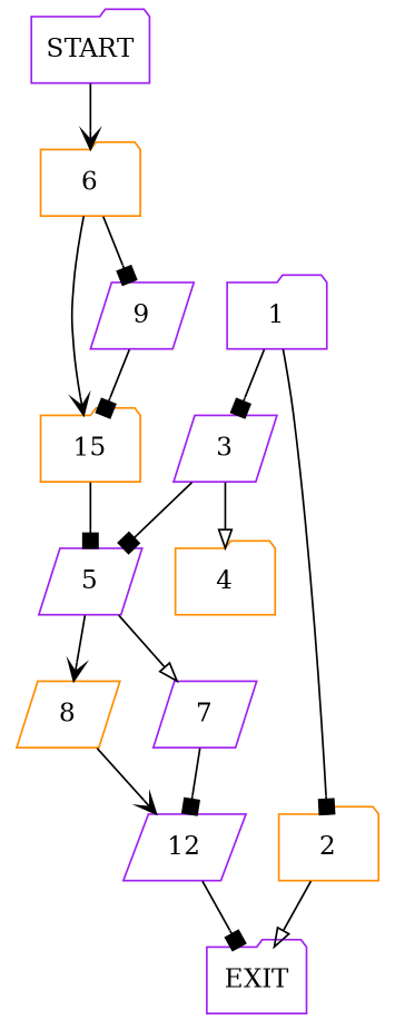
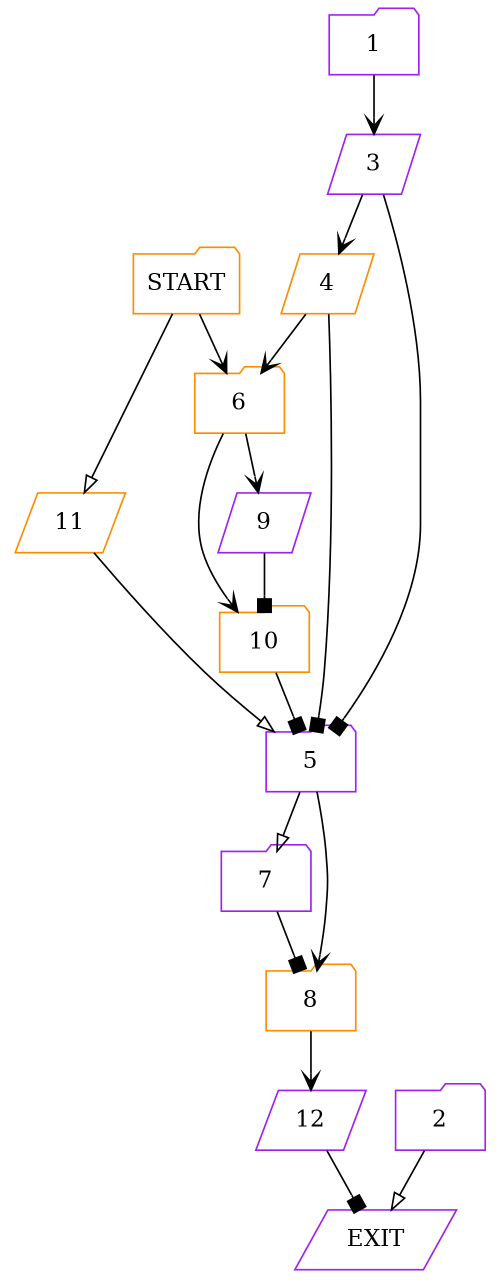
  digraph {
    node [color=purple shape=folder]
    edge [arrowhead=vee]
-   n1 [label=START]
+   n1 [color=darkorange label=START]
+   11 [color=darkorange shape=parallelogram]
    6 [color=darkorange]
    1
-   2 [color=darkorange]
+   2
    3 [shape=parallelogram]
-   5 [shape=parallelogram]
-   n8 [label=EXIT]
-   4 [color=darkorange]
-   7 [shape=parallelogram]
-   8 [color=darkorange shape=parallelogram]
+   5
+   n8 [label=EXIT shape=parallelogram]
+   4 [color=darkorange shape=parallelogram]
+   7
+   8 [color=darkorange]
    9 [shape=parallelogram]
-   10 [color=darkorange label=15]
+   10 [color=darkorange]
    12 [shape=parallelogram]
+   n1 -> 11 [arrowhead=onormal]
    n1 -> 6
-   6 -> 9 [arrowhead=box]
+   11 -> 5 [arrowhead=onormal]
+   6 -> 9
    6 -> 10
-   1 -> 2 [arrowhead=box]
-   1 -> 3 [arrowhead=box]
+   1 -> 3
    2 -> n8 [arrowhead=onormal]
    3 -> 5 [arrowhead=box]
-   3 -> 4 [arrowhead=onormal]
+   3 -> 4
    5 -> 7 [arrowhead=onormal]
    5 -> 8
-   7 -> 12 [arrowhead=box]
+   4 -> 6
+   4 -> 5 [arrowhead=box]
+   7 -> 8 [arrowhead=box]
    8 -> 12
    9 -> 10 [arrowhead=box]
    10 -> 5 [arrowhead=box]
    12 -> n8 [arrowhead=box]
  }
